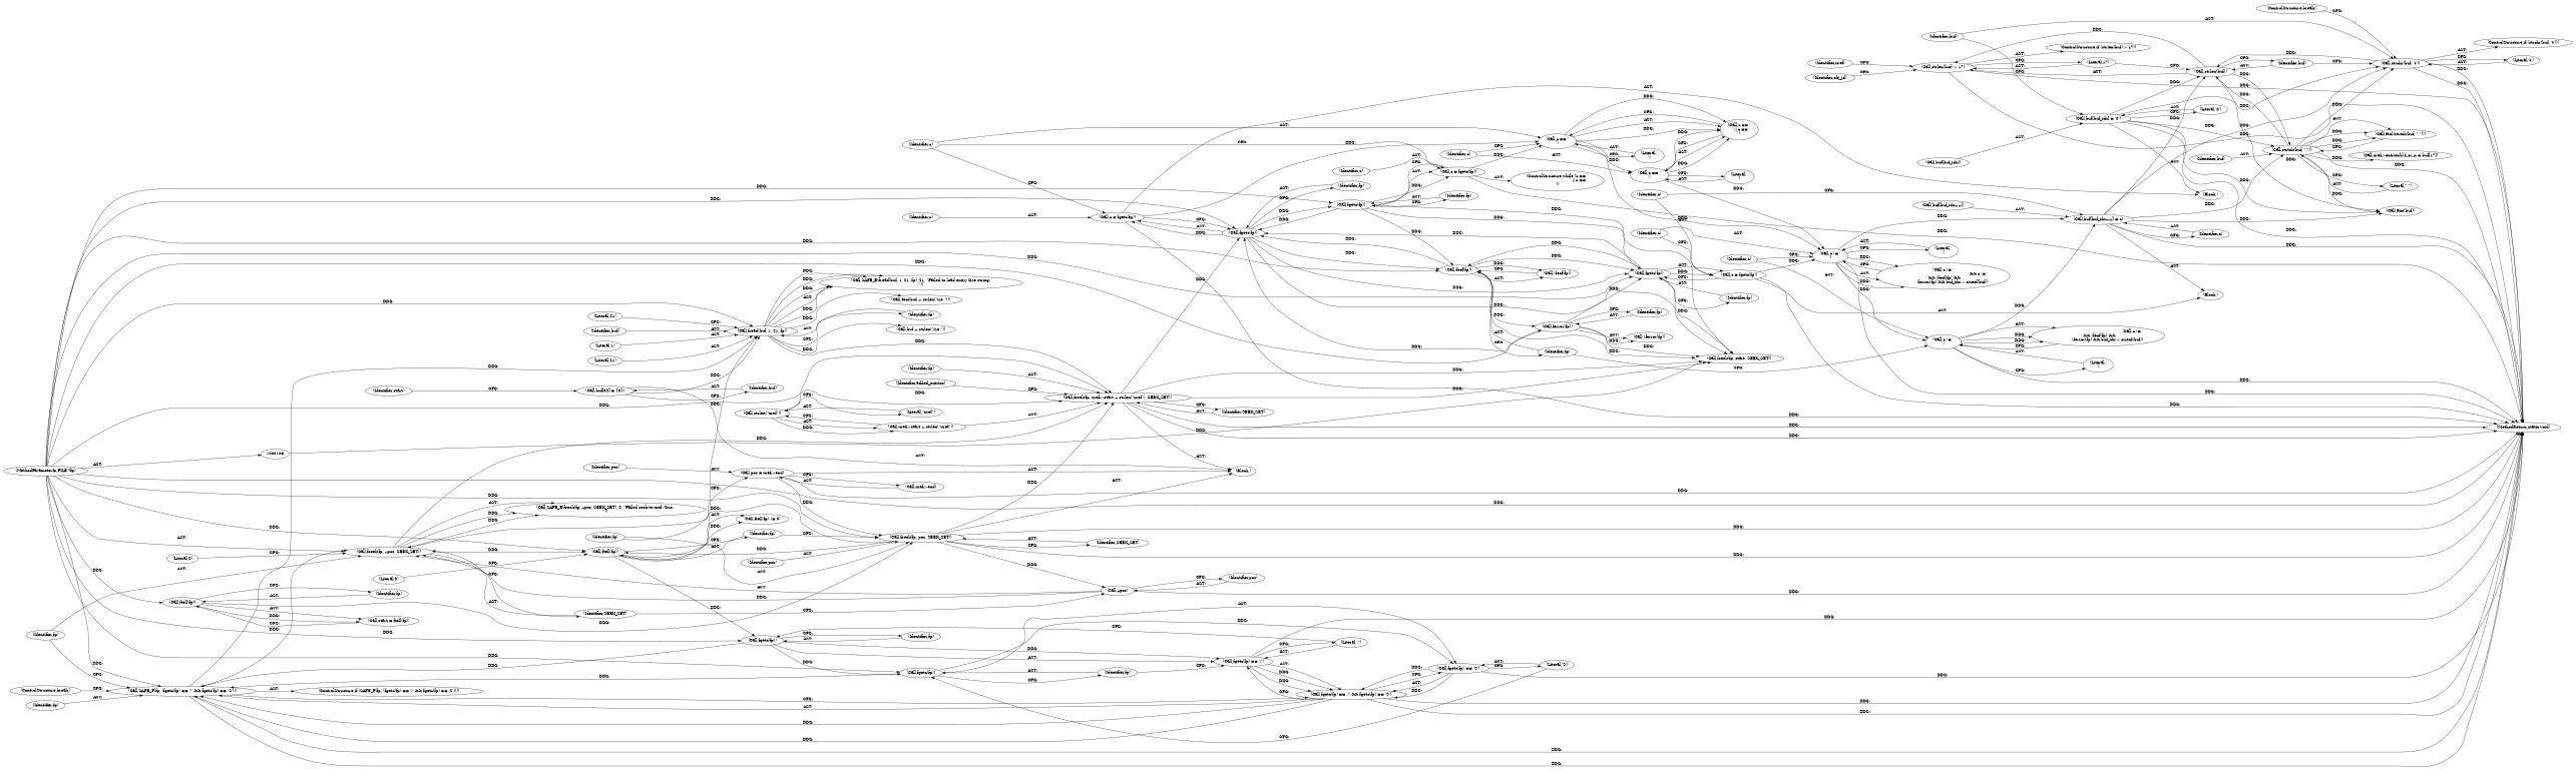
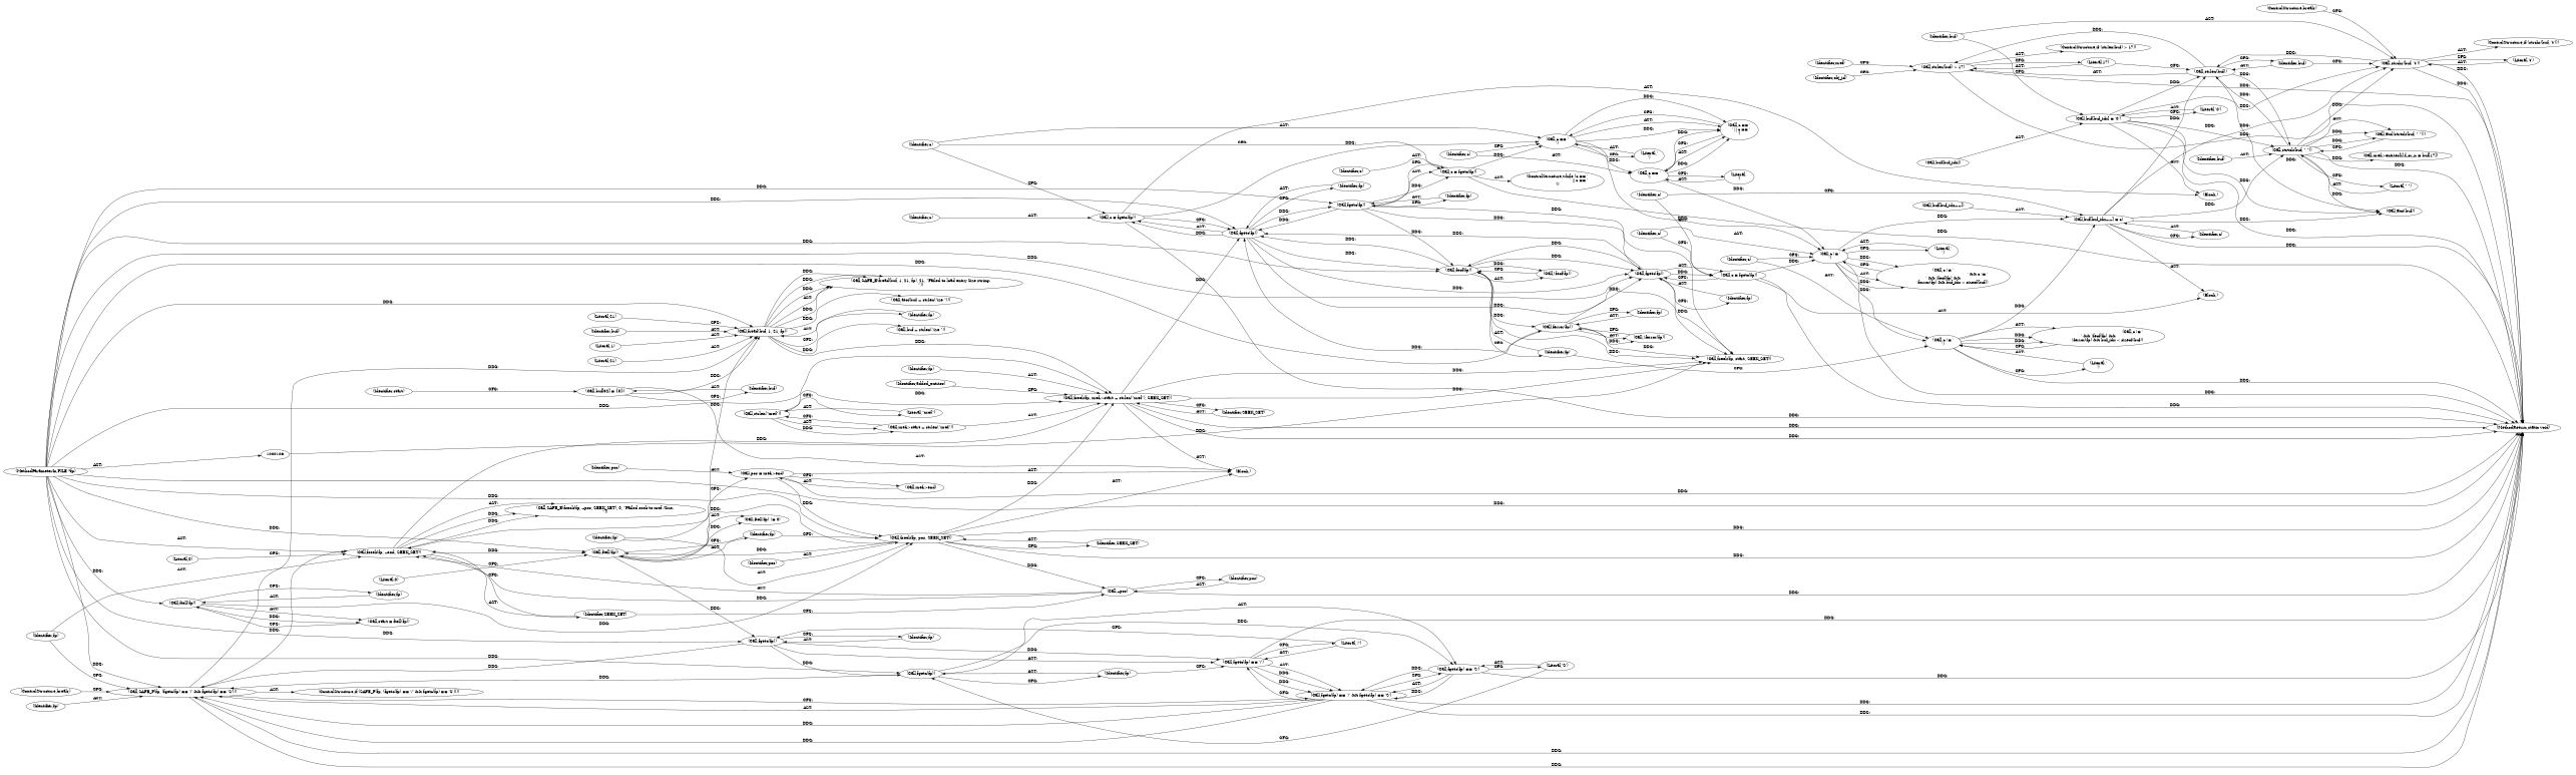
  digraph {
    rankdir=LR
    n1 [label="(Call,strlen(buf) > 17)"]
    n2 [label="(MethodReturn,static void)"]
    n3 [label="(ControlStructure,if (strlen(buf) > 17))"]
    n4 [label="(Literal,17)"]
    n5 [label="(Call,strlen(buf))"]
    n6 [label="(Call,strtok(buf, \" \"))"]
    n7 [label="(Call,atoi(buf))"]
    n8 [label="(Identifier,buf)"]
    n9 [label="(Call,strchr(buf, 't'))"]
    n10 [label="(Call,xref->entries[i].f_or_n = buf[17])"]
    n11 [label="(Literal,\" \")"]
    n12 [label="(Call,atol(strtok(buf, \" \")))"]
    n13 [label="(ControlStructure,if (strchr(buf, 't')))"]
    n14 [label="(Literal,'t')"]
    n15 [label="(Call,buf[buf_idx++] = c)"]
    n16 [label="(Identifier,c)"]
    n17 [label="(Block,)"]
    n18 [label="(Call,c != '\n')"]
    n19 [label="(Call,c != '\r')"]
    n20 [label="(Literal,'\n')"]
    n21 [label="(Call,c != '\n' && c != '\r' && !feof(fp) &&\n               !ferror(fp) && buf_idx < sizeof(buf))"]
    n22 [label="(Call,c != '\r' && !feof(fp) &&\n               !ferror(fp) && buf_idx < sizeof(buf))"]
    n23 [label="(Literal,'\r')"]
    n24 [label="(Call,c == '\n')"]
    n25 [label="(Call,c == '\r')"]
    n26 [label="(Literal,'\n')"]
    n27 [label="(Call,c == '\n' || c == '\r')"]
    n28 [label="(Literal,'\r')"]
    n29 [label="(Call,c = fgetc(fp))"]
    n30 [label="(Call,fgetc(fp))"]
    n31 [label="(Block,)"]
    n32 [label="(Call,feof(fp))"]
    n33 [label="(Call,fgetc(fp))"]
    n34 [label="(Call,fgetc(fp))"]
    n35 [label="(Identifier,fp)"]
    n36 [label="(Call,fseek(fp, start, SEEK_SET))"]
    n37 [label="(Call,ferror(fp))"]
    n38 [label="(Call,!feof(fp))"]
    n39 [label="(Identifier,fp)"]
    n40 [label="(Call,c = fgetc(fp))"]
    n41 [label="(Identifier,fp)"]
    n42 [label="(Call,c = fgetc(fp))"]
    n43 [label="(Identifier,fp)"]
    n44 [label="(Identifier,fp)"]
    n45 [label="(Call,!ferror(fp))"]
    n46 [label="(ControlStructure,while (c == '\n' || c == '\r'))"]
    n47 [label="(MethodParameterIn,FILE *fp)"]
    n48 [label="(Call,fseek(fp, xref->start + strlen(\"xref\"), SEEK_SET))"]
    n49 [label="(Call,fread(buf, 1, 21, fp))"]
    n50 [label="(Call,SAFE_F(fp, (fgetc(fp) == '/' && fgetc(fp) == 'S')))"]
    n51 [label="(Call,fgetc(fp))"]
    n52 [label="(Call,ftell(fp))"]
    n53 [label="(Call,fseek(fp, pos, SEEK_SET))"]
    n54 [label="(Call,ftell(fp))"]
-   n55 [label="(Call,fseek(fp, --pos, SEEK_SET))"]
+   n55 [label="(Call,fseek(fp, --end, SEEK_SET))"]
    n56 [label="(Call,fgetc(fp))"]
    1000106
    n58 [label="(Block,)"]
    n59 [label="(Identifier,SEEK_SET)"]
    n60 [label="(Call,atoi(buf + strlen(\"ize \")))"]
    n61 [label="(Identifier,fp)"]
    n62 [label="(Call,buf + strlen(\"ize \"))"]
    n63 [label="(Call,SAFE_E(fread(buf, 1, 21, fp), 21, \"Failed to load entry Size string.\n\"))"]
    n64 [label="(Call,fgetc(fp) == '/' && fgetc(fp) == 'S')"]
    n65 [label="(ControlStructure,if (SAFE_F(fp, (fgetc(fp) == '/' && fgetc(fp) == 'S'))))"]
    n66 [label="(Call,fgetc(fp) == '/')"]
    n67 [label="(Identifier,fp)"]
    n68 [label="(Call,ftell(fp) != 0)"]
    n69 [label="(Identifier,fp)"]
    n70 [label="(Call,--pos)"]
    n71 [label="(Identifier,SEEK_SET)"]
    n72 [label="(Identifier,fp)"]
    n73 [label="(Call,start = ftell(fp))"]
    n74 [label="(Call,SAFE_E(fseek(fp, --pos, SEEK_SET), 0, \"Failed seek to xref /Size.\n\"))"]
    n75 [label="(Identifier,SEEK_SET)"]
    n76 [label="(Call,fgetc(fp) == 'S')"]
    n77 [label="(Identifier,fp)"]
    n78 [label="(Call,buf[32] = {0})"]
    n79 [label="(Identifier,buf)"]
    n80 [label="(Literal,'/')"]
    n81 [label="(Identifier,pos)"]
    n82 [label="(Call,pos = xref->end)"]
    n83 [label="(Call,xref->end)"]
    n84 [label="(Literal,'S')"]
    n85 [label="(Call,strlen(\"xref\"))"]
    n86 [label="(Literal,\"xref\")"]
    n87 [label="(Call,xref->start + strlen(\"xref\"))"]
    n88 [label="(Call,buf[buf_idx] = '\0')"]
    n89 [label="(Literal,'\0')"]
    n90 [label="(Identifier,c)"]
    n91 [label="(Literal,0)"]
    n92 [label="(Identifier,c)"]
    n93 [label="(Literal,21)"]
    n94 [label="(Identifier,xref)"]
    n95 [label="(Identifier,pos)"]
    n96 [label="(Call,buf[buf_idx++])"]
    n97 [label="(ControlStructure,break;)"]
    n98 [label="(Identifier,fp)"]
    n99 [label="(Identifier,buf)"]
    n100 [label="(Identifier,c)"]
    n101 [label="(Identifier,c)"]
    n102 [label="(Identifier,buf)"]
    n103 [label="(Identifier,c)"]
    n104 [label="(Identifier,fp)"]
    n105 [label="(Identifier,obj_id)"]
    n106 [label="(Identifier,start)"]
    n107 [label="(Literal,0)"]
    n108 [label="(Literal,1)"]
    n109 [label="(Identifier,c)"]
    n110 [label="(Identifier,c)"]
    n111 [label="(Identifier,fp)"]
    n112 [label="(ControlStructure,break;)"]
    n113 [label="(Identifier,buf)"]
    n114 [label="(Identifier,pos)"]
    n115 [label="(Literal,21)"]
    n116 [label="(Identifier,fp)"]
    n117 [label="(Call,buf[buf_idx])"]
    n118 [label="(Identifier,added_entries)"]
    n1 -> n2 [label="DDG: "]
    n1 -> n2 [label="DDG: "]
    n1 -> n3 [label="AST: "]
    n1 -> n4 [label="CFG: "]
    n4 -> n1 [label="AST: "]
    n4 -> n5 [label="CFG: "]
    n5 -> n1 [label="AST: "]
    n5 -> n1 [label="DDG: "]
    n5 -> n6 [label="DDG: "]
    n5 -> n7 [label="DDG: "]
    n5 -> n8 [label="CFG: "]
    n6 -> n2 [label="DDG: "]
    n6 -> n5 [label="DDG: "]
    n6 -> n7 [label="DDG: "]
    n6 -> n9 [label="DDG: "]
    n6 -> n10 [label="DDG: "]
    n6 -> n11 [label="CFG: "]
    n6 -> n12 [label="AST: "]
    n6 -> n12 [label="DDG: "]
    n6 -> n12 [label="DDG: "]
    n8 -> n5 [label="AST: "]
    n8 -> n9 [label="CFG: "]
    n9 -> n2 [label="DDG: "]
    n9 -> n2 [label="DDG: "]
    n9 -> n5 [label="DDG: "]
    n9 -> n13 [label="AST: "]
    n9 -> n14 [label="CFG: "]
    n11 -> n6 [label="AST: "]
    n12 -> n6 [label="CFG: "]
    n14 -> n9 [label="AST: "]
    n15 -> n2 [label="DDG: "]
    n15 -> n5 [label="DDG: "]
    n15 -> n6 [label="DDG: "]
    n15 -> n7 [label="DDG: "]
    n15 -> n9 [label="DDG: "]
    n15 -> n16 [label="CFG: "]
    n15 -> n17 [label="AST: "]
    n16 -> n15 [label="AST: "]
    n18 -> n2 [label="DDG: "]
    n18 -> n15 [label="DDG: "]
    n18 -> n19 [label="DDG: "]
    n18 -> n20 [label="CFG: "]
    n18 -> n21 [label="AST: "]
    n18 -> n21 [label="DDG: "]
    n18 -> n21 [label="DDG: "]
    n19 -> n2 [label="DDG: "]
    n19 -> n15 [label="DDG: "]
    n19 -> n22 [label="AST: "]
    n19 -> n22 [label="DDG: "]
    n19 -> n22 [label="DDG: "]
    n19 -> n23 [label="CFG: "]
    n20 -> n18 [label="AST: "]
    n21 -> n18 [label="CFG: "]
    n22 -> n19 [label="CFG: "]
    n23 -> n19 [label="AST: "]
    n24 -> n18 [label="DDG: "]
    n24 -> n25 [label="DDG: "]
    n24 -> n26 [label="CFG: "]
    n24 -> n27 [label="AST: "]
    n24 -> n27 [label="DDG: "]
    n24 -> n27 [label="DDG: "]
    n25 -> n18 [label="DDG: "]
    n25 -> n27 [label="AST: "]
    n25 -> n27 [label="DDG: "]
    n25 -> n27 [label="DDG: "]
    n25 -> n28 [label="CFG: "]
    n26 -> n24 [label="AST: "]
    n27 -> n24 [label="CFG: "]
    n27 -> n25 [label="CFG: "]
    n28 -> n25 [label="AST: "]
    n29 -> n2 [label="DDG: "]
    n29 -> n24 [label="DDG: "]
    n29 -> n30 [label="CFG: "]
    n29 -> n31 [label="AST: "]
    n30 -> n29 [label="AST: "]
    n30 -> n29 [label="DDG: "]
    n30 -> n32 [label="DDG: "]
    n30 -> n33 [label="DDG: "]
    n30 -> n34 [label="DDG: "]
    n30 -> n35 [label="CFG: "]
    n30 -> n36 [label="DDG: "]
    n32 -> n30 [label="DDG: "]
    n32 -> n33 [label="DDG: "]
    n32 -> n36 [label="DDG: "]
    n32 -> n37 [label="DDG: "]
    n32 -> n38 [label="AST: "]
    n32 -> n38 [label="DDG: "]
    n32 -> n39 [label="CFG: "]
    n33 -> n30 [label="DDG: "]
    n33 -> n32 [label="DDG: "]
    n33 -> n36 [label="DDG: "]
    n33 -> n40 [label="AST: "]
    n33 -> n40 [label="DDG: "]
    n33 -> n41 [label="CFG: "]
    n34 -> n30 [label="DDG: "]
    n34 -> n32 [label="DDG: "]
    n34 -> n33 [label="DDG: "]
    n34 -> n36 [label="DDG: "]
    n34 -> n42 [label="AST: "]
    n34 -> n42 [label="DDG: "]
    n34 -> n43 [label="CFG: "]
    n35 -> n30 [label="AST: "]
    n37 -> n30 [label="DDG: "]
    n37 -> n33 [label="DDG: "]
    n37 -> n36 [label="DDG: "]
    n37 -> n44 [label="CFG: "]
    n37 -> n45 [label="AST: "]
    n37 -> n45 [label="DDG: "]
    n38 -> n32 [label="CFG: "]
    n39 -> n19 [label="CFG: "]
    n39 -> n32 [label="AST: "]
    n40 -> n2 [label="DDG: "]
    n40 -> n17 [label="AST: "]
    n40 -> n18 [label="DDG: "]
    n40 -> n33 [label="CFG: "]
    n41 -> n33 [label="AST: "]
    n42 -> n2 [label="DDG: "]
    n42 -> n24 [label="DDG: "]
    n42 -> n34 [label="CFG: "]
    n42 -> n46 [label="AST: "]
    n43 -> n34 [label="AST: "]
    n44 -> n37 [label="AST: "]
+   n45 -> n37 [label="CFG: "]
    n47 -> n2 [label="DDG: "]
    n47 -> n30 [label="DDG: "]
    n47 -> n32 [label="DDG: "]
    n47 -> n33 [label="DDG: "]
    n47 -> n34 [label="DDG: "]
    n47 -> n37 [label="DDG: "]
    n47 -> n48 [label="DDG: "]
    n47 -> n49 [label="DDG: "]
    n47 -> n50 [label="DDG: "]
    n47 -> n51 [label="DDG: "]
    n47 -> n52 [label="DDG: "]
    n47 -> n53 [label="DDG: "]
    n47 -> n54 [label="DDG: "]
    n47 -> n55 [label="AST: "]
    n47 -> n56 [label="DDG: "]
    n47 -> 1000106 [label="AST: "]
    n48 -> n2 [label="DDG: "]
    n48 -> n2 [label="DDG: "]
    n48 -> n30 [label="DDG: "]
    n48 -> n36 [label="DDG: "]
    n48 -> n36 [label="DDG: "]
    n48 -> n58 [label="AST: "]
    n48 -> n59 [label="CFG: "]
    n49 -> n48 [label="DDG: "]
    n49 -> n60 [label="DDG: "]
    n49 -> n61 [label="CFG: "]
    n49 -> n62 [label="DDG: "]
    n49 -> n63 [label="AST: "]
    n49 -> n63 [label="DDG: "]
    n49 -> n63 [label="DDG: "]
    n49 -> n63 [label="DDG: "]
    n49 -> n63 [label="DDG: "]
    n50 -> n2 [label="DDG: "]
    n50 -> n2 [label="DDG: "]
    n50 -> n49 [label="DDG: "]
    n50 -> n55 [label="DDG: "]
    n50 -> n64 [label="CFG: "]
    n50 -> n65 [label="AST: "]
    n51 -> n50 [label="DDG: "]
    n51 -> n56 [label="DDG: "]
    n51 -> n66 [label="AST: "]
    n51 -> n66 [label="DDG: "]
    n51 -> n67 [label="CFG: "]
    n52 -> n49 [label="DDG: "]
    n52 -> n51 [label="DDG: "]
    n52 -> n68 [label="AST: "]
    n52 -> n68 [label="DDG: "]
    n52 -> n69 [label="CFG: "]
    n53 -> n2 [label="DDG: "]
    n53 -> n2 [label="DDG: "]
    n53 -> n48 [label="DDG: "]
    n53 -> n52 [label="DDG: "]
    n53 -> n55 [label="DDG: "]
    n53 -> n58 [label="AST: "]
    n53 -> n70 [label="DDG: "]
    n53 -> n71 [label="CFG: "]
    n54 -> n53 [label="DDG: "]
    n54 -> n72 [label="CFG: "]
    n54 -> n73 [label="AST: "]
    n54 -> n73 [label="DDG: "]
    n55 -> n48 [label="DDG: "]
    n55 -> n52 [label="DDG: "]
    n55 -> n74 [label="AST: "]
    n55 -> n74 [label="DDG: "]
    n55 -> n74 [label="DDG: "]
    n55 -> n75 [label="CFG: "]
    n56 -> n50 [label="DDG: "]
    n56 -> n76 [label="AST: "]
    n56 -> n76 [label="DDG: "]
    n56 -> n77 [label="CFG: "]
    1000106 -> n36 [label="DDG: "]
    n59 -> n48 [label="AST: "]
    n61 -> n49 [label="AST: "]
    n64 -> n2 [label="DDG: "]
    n64 -> n2 [label="DDG: "]
    n64 -> n50 [label="AST: "]
    n64 -> n50 [label="DDG: "]
    n64 -> n50 [label="DDG: "]
    n64 -> n66 [label="CFG: "]
    n64 -> n76 [label="CFG: "]
    n66 -> n2 [label="DDG: "]
    n66 -> n64 [label="AST: "]
    n66 -> n64 [label="DDG: "]
    n66 -> n64 [label="DDG: "]
    n66 -> n80 [label="CFG: "]
    n67 -> n51 [label="AST: "]
    n69 -> n52 [label="AST: "]
    n69 -> n53 [label="CFG: "]
    n70 -> n2 [label="DDG: "]
    n70 -> n55 [label="AST: "]
    n70 -> n55 [label="DDG: "]
    n70 -> n81 [label="CFG: "]
    n71 -> n53 [label="AST: "]
    n72 -> n54 [label="AST: "]
    n73 -> n54 [label="CFG: "]
    n75 -> n55 [label="AST: "]
    n75 -> n70 [label="CFG: "]
    n76 -> n2 [label="DDG: "]
    n76 -> n64 [label="AST: "]
    n76 -> n64 [label="DDG: "]
    n76 -> n64 [label="DDG: "]
    n76 -> n84 [label="CFG: "]
    n77 -> n56 [label="AST: "]
    n77 -> n66 [label="CFG: "]
    n78 -> n49 [label="DDG: "]
    n78 -> n58 [label="AST: "]
    n78 -> n79 [label="CFG: "]
    n79 -> n78 [label="AST: "]
    n80 -> n51 [label="CFG: "]
    n80 -> n66 [label="AST: "]
    n81 -> n70 [label="AST: "]
    n82 -> n2 [label="DDG: "]
    n82 -> n53 [label="DDG: "]
    n82 -> n58 [label="AST: "]
    n82 -> n83 [label="CFG: "]
    n83 -> n82 [label="AST: "]
    n84 -> n56 [label="CFG: "]
    n84 -> n76 [label="AST: "]
    n85 -> n48 [label="DDG: "]
    n85 -> n86 [label="CFG: "]
    n85 -> n87 [label="AST: "]
    n85 -> n87 [label="DDG: "]
    n86 -> n85 [label="AST: "]
    n87 -> n48 [label="AST: "]
    n87 -> n85 [label="CFG: "]
    n88 -> n2 [label="DDG: "]
    n88 -> n5 [label="DDG: "]
    n88 -> n6 [label="DDG: "]
    n88 -> n7 [label="DDG: "]
    n88 -> n9 [label="DDG: "]
    n88 -> n31 [label="AST: "]
    n88 -> n89 [label="CFG: "]
    n89 -> n88 [label="AST: "]
    n90 -> n24 [label="CFG: "]
    n90 -> n25 [label="AST: "]
    n91 -> n52 [label="CFG: "]
    n92 -> n15 [label="CFG: "]
    n92 -> n40 [label="AST: "]
    n93 -> n49 [label="CFG: "]
    n94 -> n1 [label="CFG: "]
    n95 -> n53 [label="AST: "]
    n96 -> n15 [label="AST: "]
    n97 -> n9 [label="CFG: "]
    n98 -> n50 [label="AST: "]
    n99 -> n49 [label="AST: "]
    n100 -> n29 [label="AST: "]
    n101 -> n42 [label="AST: "]
    n102 -> n9 [label="AST: "]
    n102 -> n88 [label="CFG: "]
    n103 -> n18 [label="CFG: "]
    n103 -> n19 [label="AST: "]
    n104 -> n50 [label="CFG: "]
    n104 -> n55 [label="AST: "]
    n105 -> n1 [label="CFG: "]
    n106 -> n78 [label="CFG: "]
    n107 -> n55 [label="CFG: "]
    n108 -> n49 [label="AST: "]
    n109 -> n18 [label="AST: "]
    n109 -> n40 [label="CFG: "]
    n110 -> n24 [label="AST: "]
    n110 -> n29 [label="CFG: "]
    n110 -> n42 [label="CFG: "]
    n111 -> n48 [label="AST: "]
    n112 -> n50 [label="CFG: "]
    n113 -> n6 [label="AST: "]
    n114 -> n82 [label="AST: "]
    n115 -> n49 [label="AST: "]
    n116 -> n53 [label="AST: "]
    n116 -> n82 [label="CFG: "]
    n117 -> n88 [label="AST: "]
    n118 -> n48 [label="CFG: "]
  }
